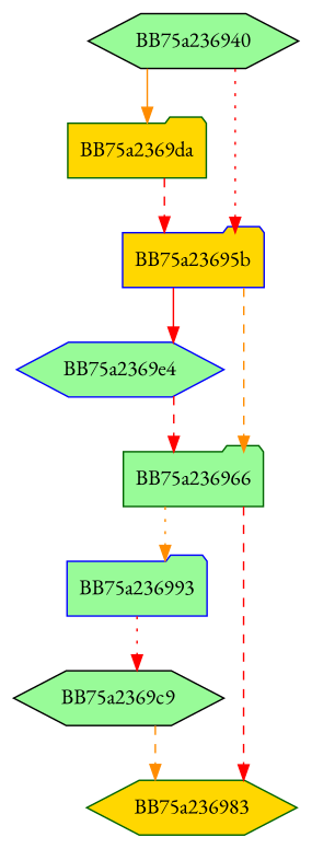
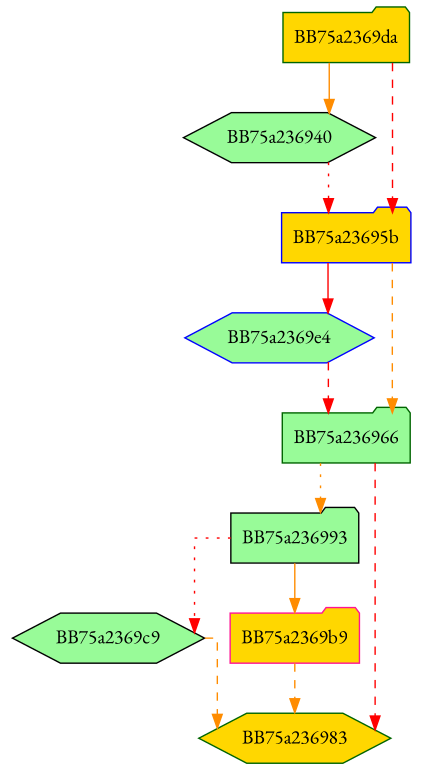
  digraph {
    fontname="EB Garamond"
    splines=ortho
    node [color=darkgreen fillcolor=palegreen fontname="EB Garamond" shape=folder style=filled]
    edge [color=darkorange fontname="EB Garamond" style=dashed]
    BB75a236940 [color=black shape=hexagon]
    BB75a2369da [fillcolor=gold]
    BB75a23695b [color=blue fillcolor=gold]
    BB75a2369e4 [color=blue shape=hexagon]
    BB75a236966
-   BB75a236993 [color=blue]
+   BB75a236993 [color=black]
    BB75a236983 [fillcolor=gold shape=hexagon]
    BB75a2369c9 [color=black shape=hexagon]
-   BB75a236940 -> BB75a2369da [style=solid]
+   BB75a2369b9 [color=deeppink fillcolor=gold]
+   BB75a2369da -> BB75a236940 [style=solid]
    BB75a236940 -> BB75a23695b [color=red style=dotted]
    BB75a2369da -> BB75a23695b [color=red]
    BB75a23695b -> BB75a2369e4 [color=red style=solid]
    BB75a23695b -> BB75a236966
    BB75a2369e4 -> BB75a236966 [color=red]
    BB75a236966 -> BB75a236993 [style=dotted]
    BB75a236966 -> BB75a236983 [color=red]
    BB75a236993 -> BB75a2369c9 [color=red style=dotted]
+   BB75a236993 -> BB75a2369b9 [style=solid]
    BB75a2369c9 -> BB75a236983
+   BB75a2369b9 -> BB75a236983
  }
